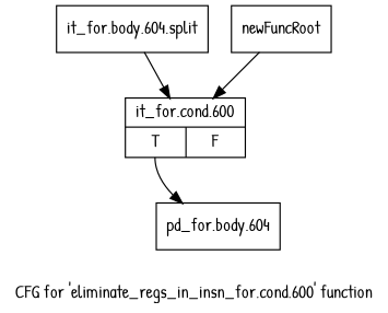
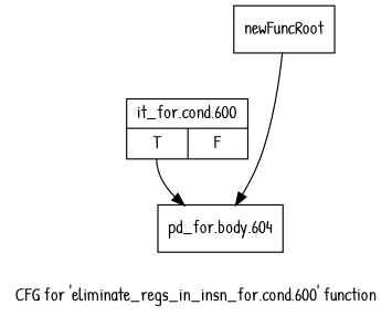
  digraph {
    fontname="Patrick Hand"
    label="CFG for 'eliminate_regs_in_insn_for.cond.600' function"
    node [fontname="Patrick Hand" shape=record]
    edge [fontname="Patrick Hand"]
    n1 [label="{newFuncRoot}"]
    n2 [label="{it_for.cond.600|{<s0>T|<s1>F}}"]
    n3 [label="{pd_for.body.604}"]
-   n4 [label="{it_for.body.604.split}"]
-   n1 -> n2
+   n1 -> n3
    n2 -> n3 [tailport=s0]
-   n4 -> n2
  }
